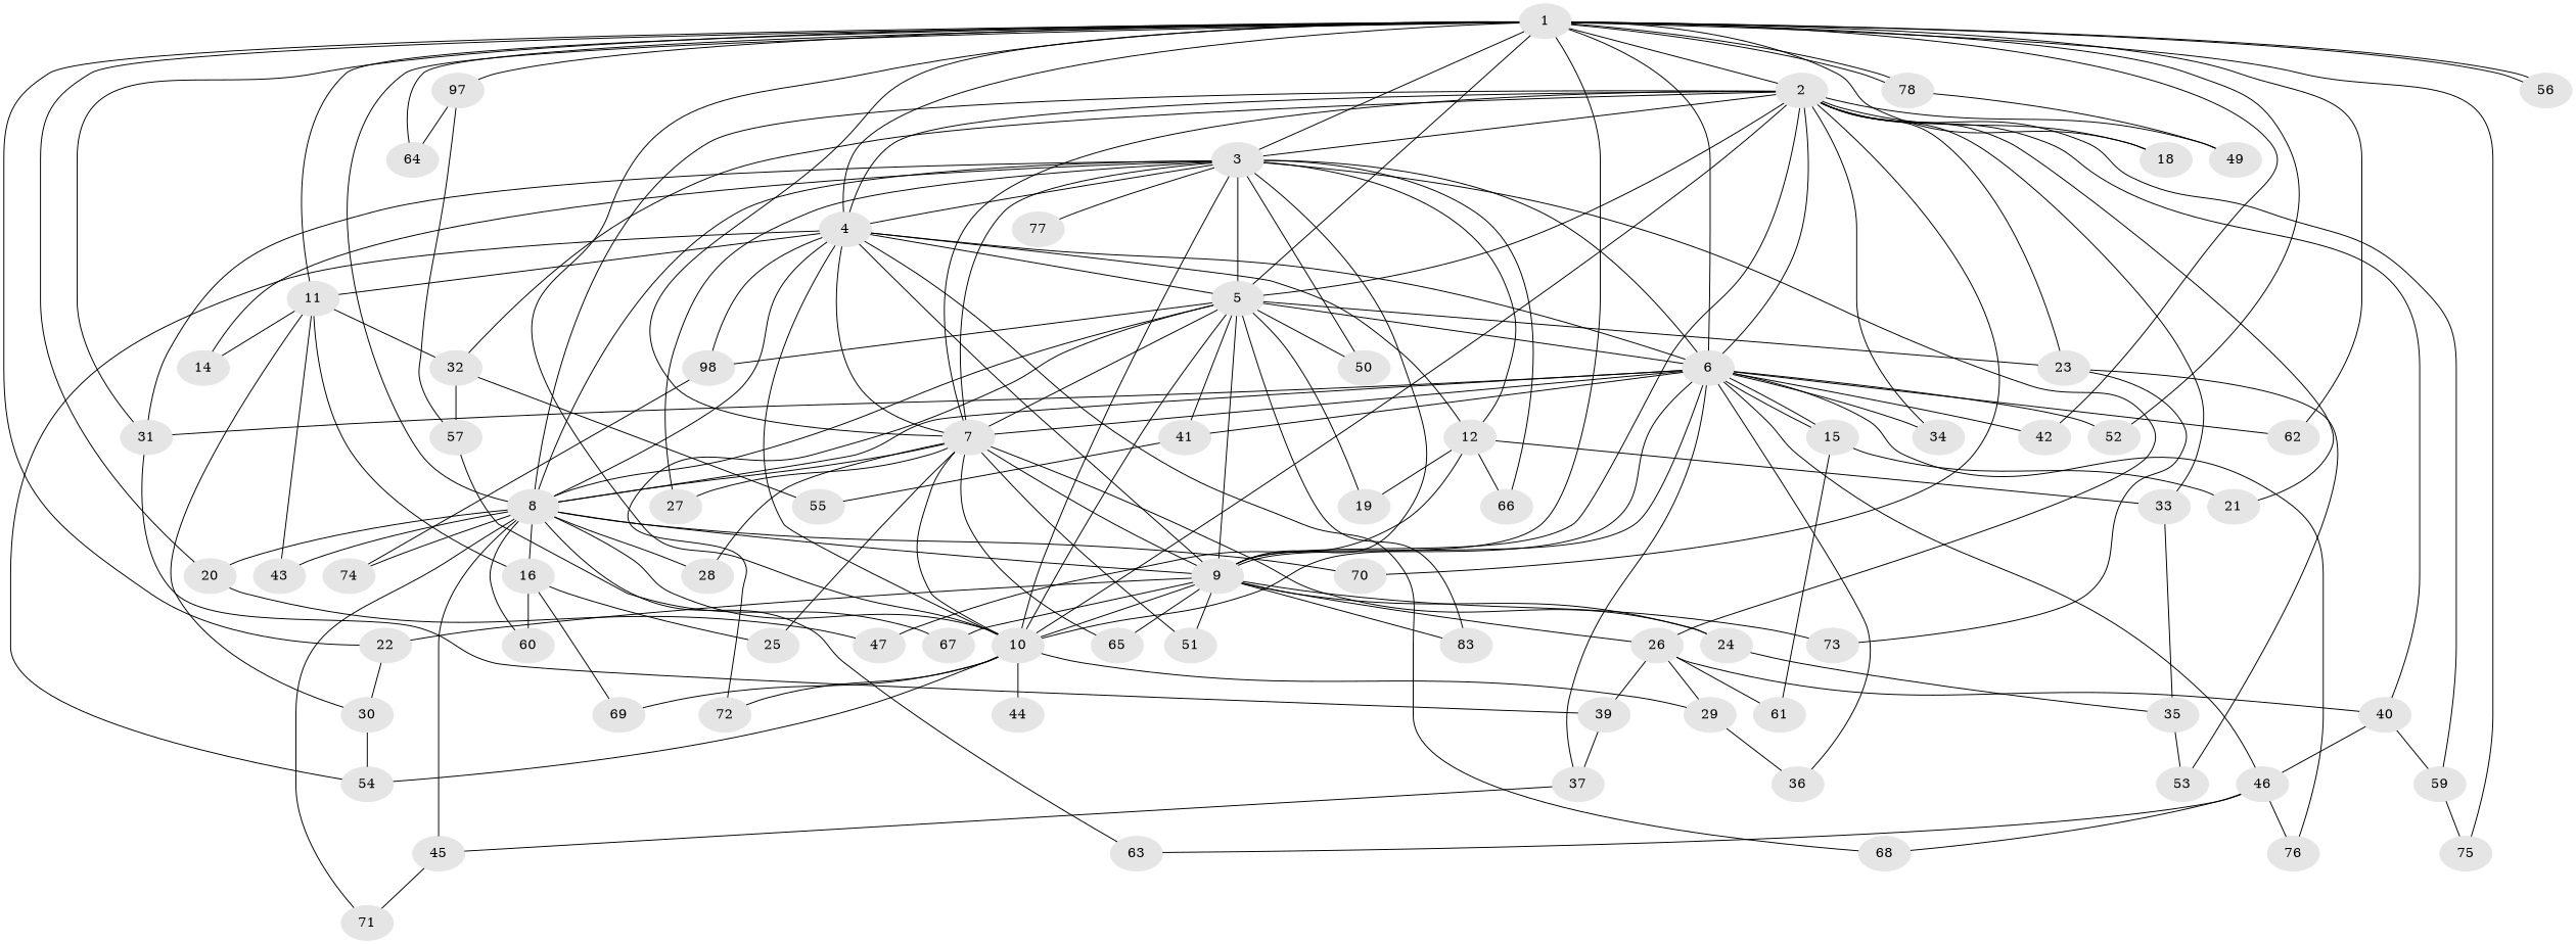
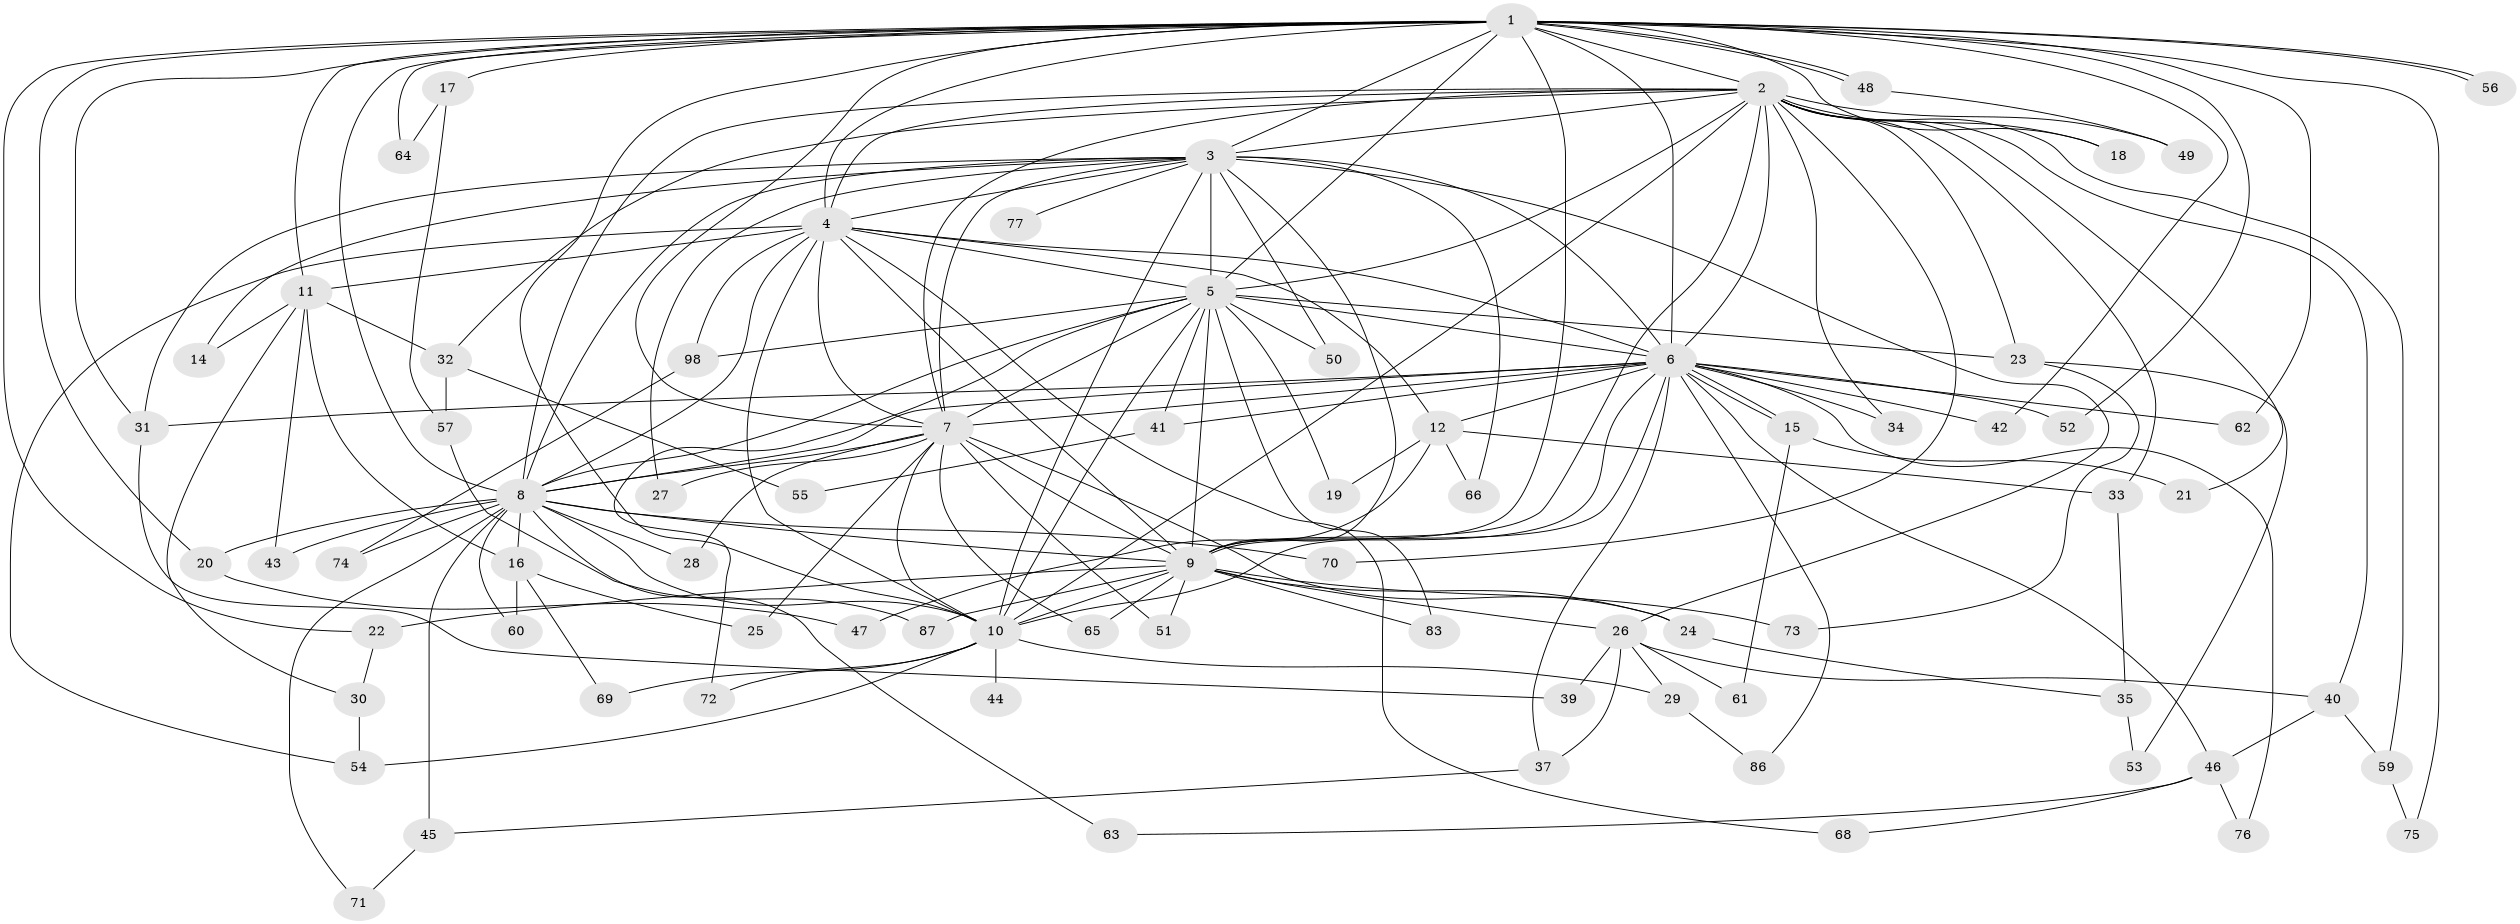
  graph {
    node [color=gray90 style=filled]
    1
    2
    3
    4
    5
    6
    7
    8
    9
    10
    11
-   17 [label=97]
+   17
    18
    20
    22
    31
    42
-   48 [label=78]
+   48
    52
    56
    62
    64
    75
    21
    23
    32
    33
    34
    40
    49
    59
    70
    12
    14
    26
    27
    50
    66
    77
    n40 [label=98]
    54
    68
    n43 [label=83]
    19
    41
    72
    15
-   36
+   36 [label=86]
    37
    46
    76
    24
    25
    28
    51
    65
    16
    43
    45
    60
    63
    71
    74
-   67
+   67 [label=87]
    73
    29
    44
    69
    30
    57
    47
    39
    53
    55
    35
    61
    1 -- 2
    1 -- 3
    1 -- 4
    1 -- 5
    1 -- 6
    1 -- 7
    1 -- 8
    1 -- 9
    1 -- 10
    1 -- 11
    1 -- 17
    1 -- 18
    1 -- 20
    1 -- 22
    1 -- 31
    1 -- 42
    1 -- 48
    1 -- 48
    1 -- 52
    1 -- 56
    1 -- 56
    1 -- 62
    1 -- 64
    1 -- 75
    2 -- 3
    2 -- 4
    2 -- 5
    2 -- 6
    2 -- 7
    2 -- 8
    2 -- 9
    2 -- 10
    2 -- 18
    2 -- 21
    2 -- 23
    2 -- 32
    2 -- 33
    2 -- 34
    2 -- 40
    2 -- 49
    2 -- 59
    2 -- 70
    3 -- 4
    3 -- 5
    3 -- 6
    3 -- 7
    3 -- 8
    3 -- 9
    3 -- 10
    3 -- 31
-   3 -- 12
+   6 -- 12
    3 -- 14
    3 -- 26
    3 -- 27
    3 -- 50
    3 -- 66
    3 -- 77
    4 -- 5
    4 -- 6
    4 -- 7
    4 -- 8
    4 -- 9
    4 -- 10
    4 -- 11
    4 -- 12
    4 -- n40
    4 -- 54
    4 -- 68
    5 -- 6
    5 -- 7
    5 -- 8
    5 -- 9
    5 -- 10
    5 -- 23
    5 -- 50
    5 -- n40
    5 -- n43
    5 -- 19
    5 -- 41
    5 -- 72
    6 -- 7
    6 -- 8
    6 -- 9
    6 -- 10
    6 -- 31
    6 -- 42
    6 -- 52
    6 -- 62
    6 -- 34
    6 -- 41
    6 -- 15
    6 -- 15
    6 -- 36
    6 -- 37
    6 -- 46
    6 -- 76
    7 -- 8
    7 -- 9
    7 -- 10
    7 -- 27
    7 -- 24
    7 -- 25
    7 -- 28
    7 -- 51
    7 -- 65
    8 -- 9
    8 -- 10
    8 -- 20
    8 -- 70
    8 -- 28
    8 -- 16
    8 -- 43
    8 -- 45
    8 -- 60
    8 -- 63
    8 -- 71
    8 -- 74
    9 -- 10
    9 -- 22
    9 -- 26
    9 -- n43
    9 -- 24
    9 -- 51
    9 -- 65
    9 -- 67
    9 -- 73
    10 -- 54
    10 -- 72
    10 -- 29
    10 -- 44
    10 -- 69
    11 -- 32
    11 -- 14
    11 -- 16
    11 -- 43
    11 -- 30
    17 -- 64
    17 -- 57
    20 -- 47
    22 -- 30
    31 -- 39
    48 -- 49
    23 -- 73
    23 -- 53
    32 -- 57
    32 -- 55
    33 -- 35
    40 -- 59
    40 -- 46
    59 -- 75
    12 -- 33
    12 -- 66
    12 -- 19
    12 -- 47
    26 -- 40
-   39 -- 37
+   26 -- 37
    26 -- 29
    26 -- 39
    26 -- 61
    n40 -- 74
    41 -- 55
    15 -- 21
    15 -- 61
    37 -- 45
    46 -- 68
    46 -- 76
    46 -- 63
    24 -- 35
    16 -- 25
    16 -- 60
    16 -- 69
    45 -- 71
    29 -- 36
    30 -- 54
    57 -- 67
    35 -- 53
  }
